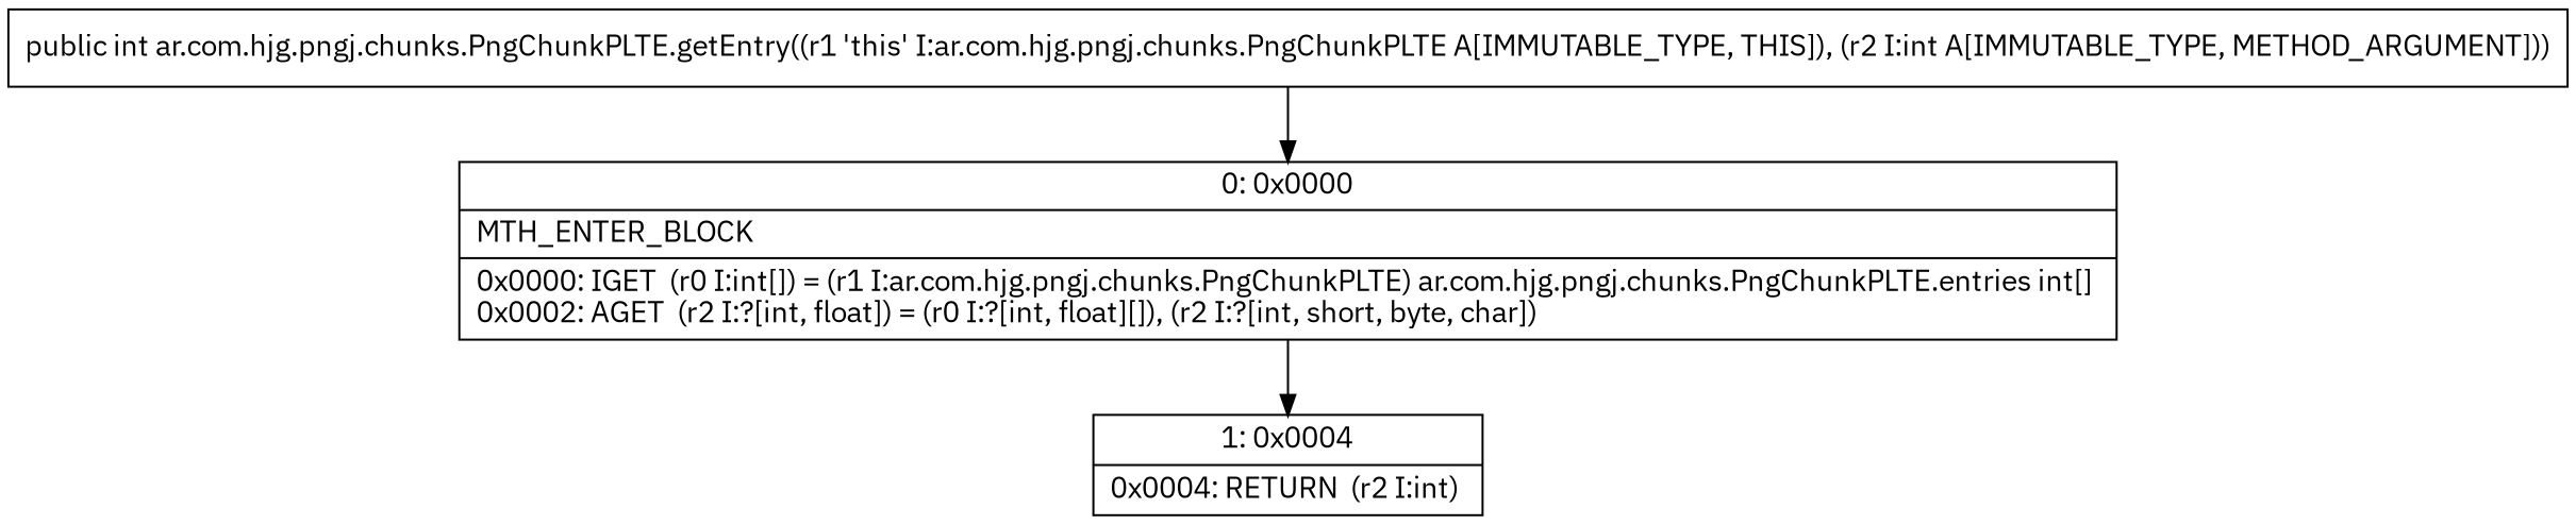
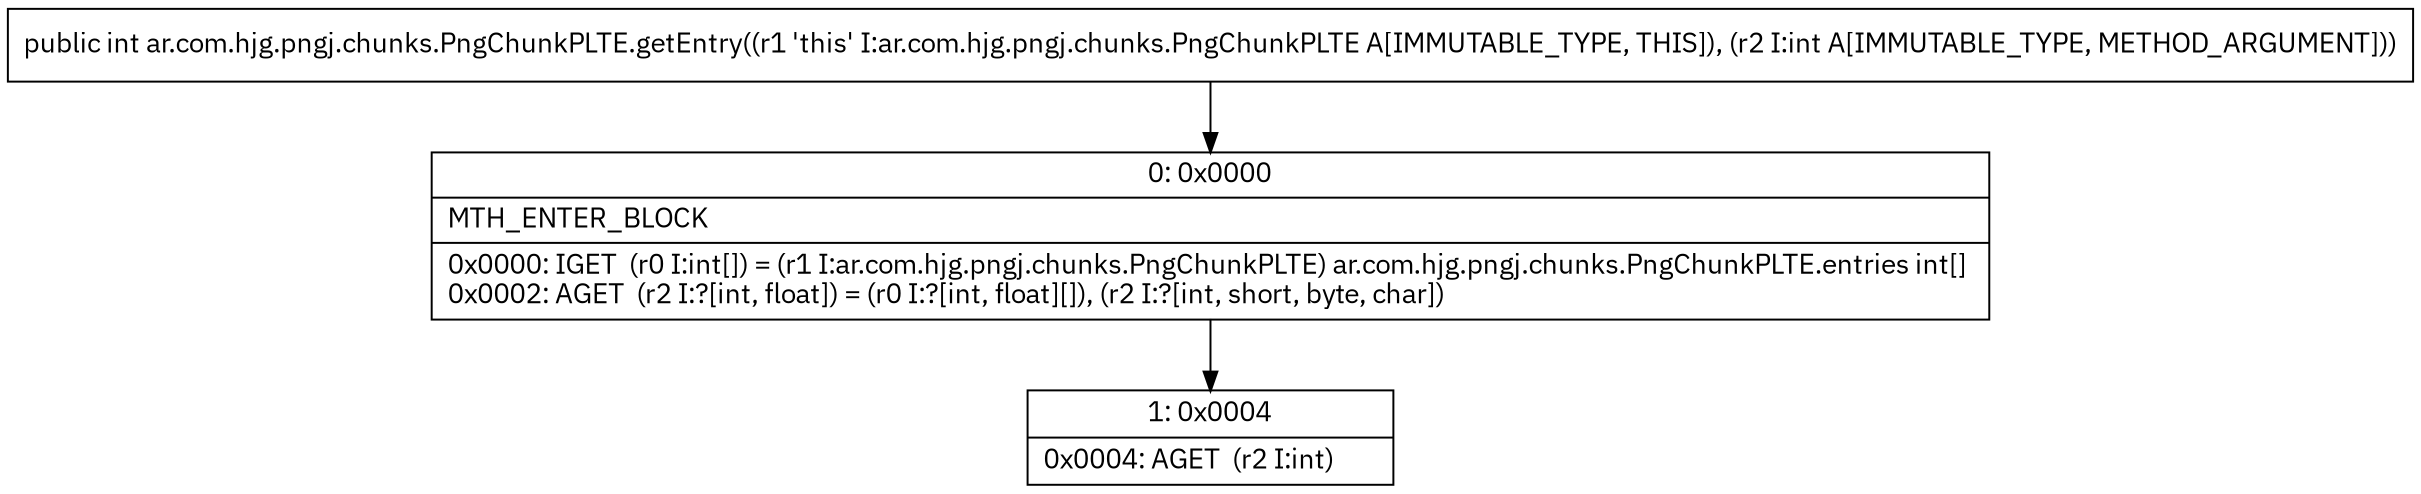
  digraph {
    fontname="IBM Plex Sans"
    node [shape=record fontname="IBM Plex Sans"]
    edge [fontname="IBM Plex Sans"]
    n1 [label="{0\:\ 0x0000|MTH_ENTER_BLOCK\l|0x0000: IGET  (r0 I:int[]) = (r1 I:ar.com.hjg.pngj.chunks.PngChunkPLTE) ar.com.hjg.pngj.chunks.PngChunkPLTE.entries int[] \l0x0002: AGET  (r2 I:?[int, float]) = (r0 I:?[int, float][]), (r2 I:?[int, short, byte, char]) \l}"]
-   n2 [label="{1\:\ 0x0004|0x0004: RETURN  (r2 I:int) \l}"]
+   n2 [label="{1\:\ 0x0004|0x0004: AGET  (r2 I:int) \l}"]
    n3 [label="{public int ar.com.hjg.pngj.chunks.PngChunkPLTE.getEntry((r1 'this' I:ar.com.hjg.pngj.chunks.PngChunkPLTE A[IMMUTABLE_TYPE, THIS]), (r2 I:int A[IMMUTABLE_TYPE, METHOD_ARGUMENT])) }"]
    n1 -> n2
    n3 -> n1
  }
